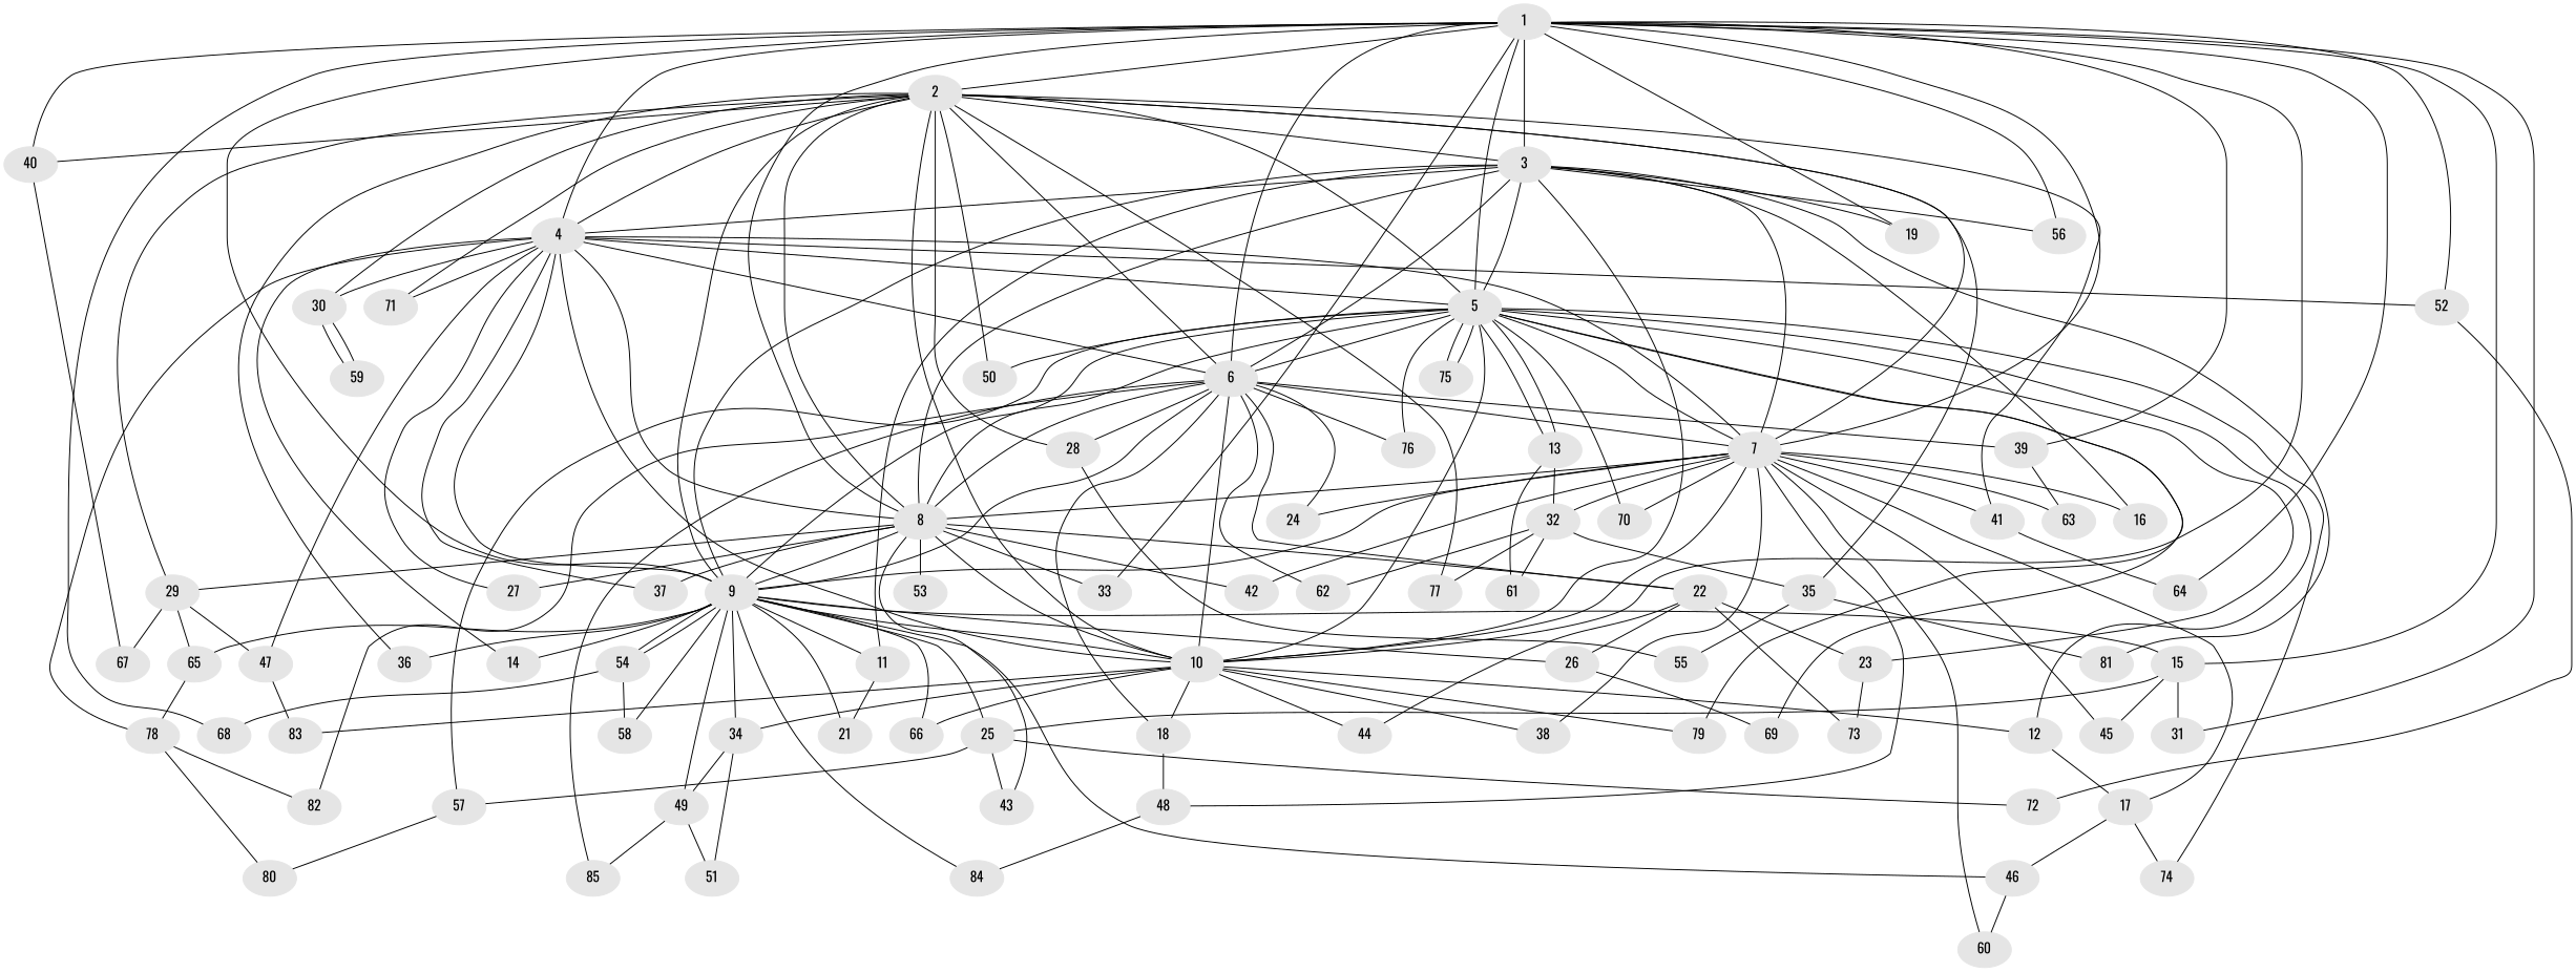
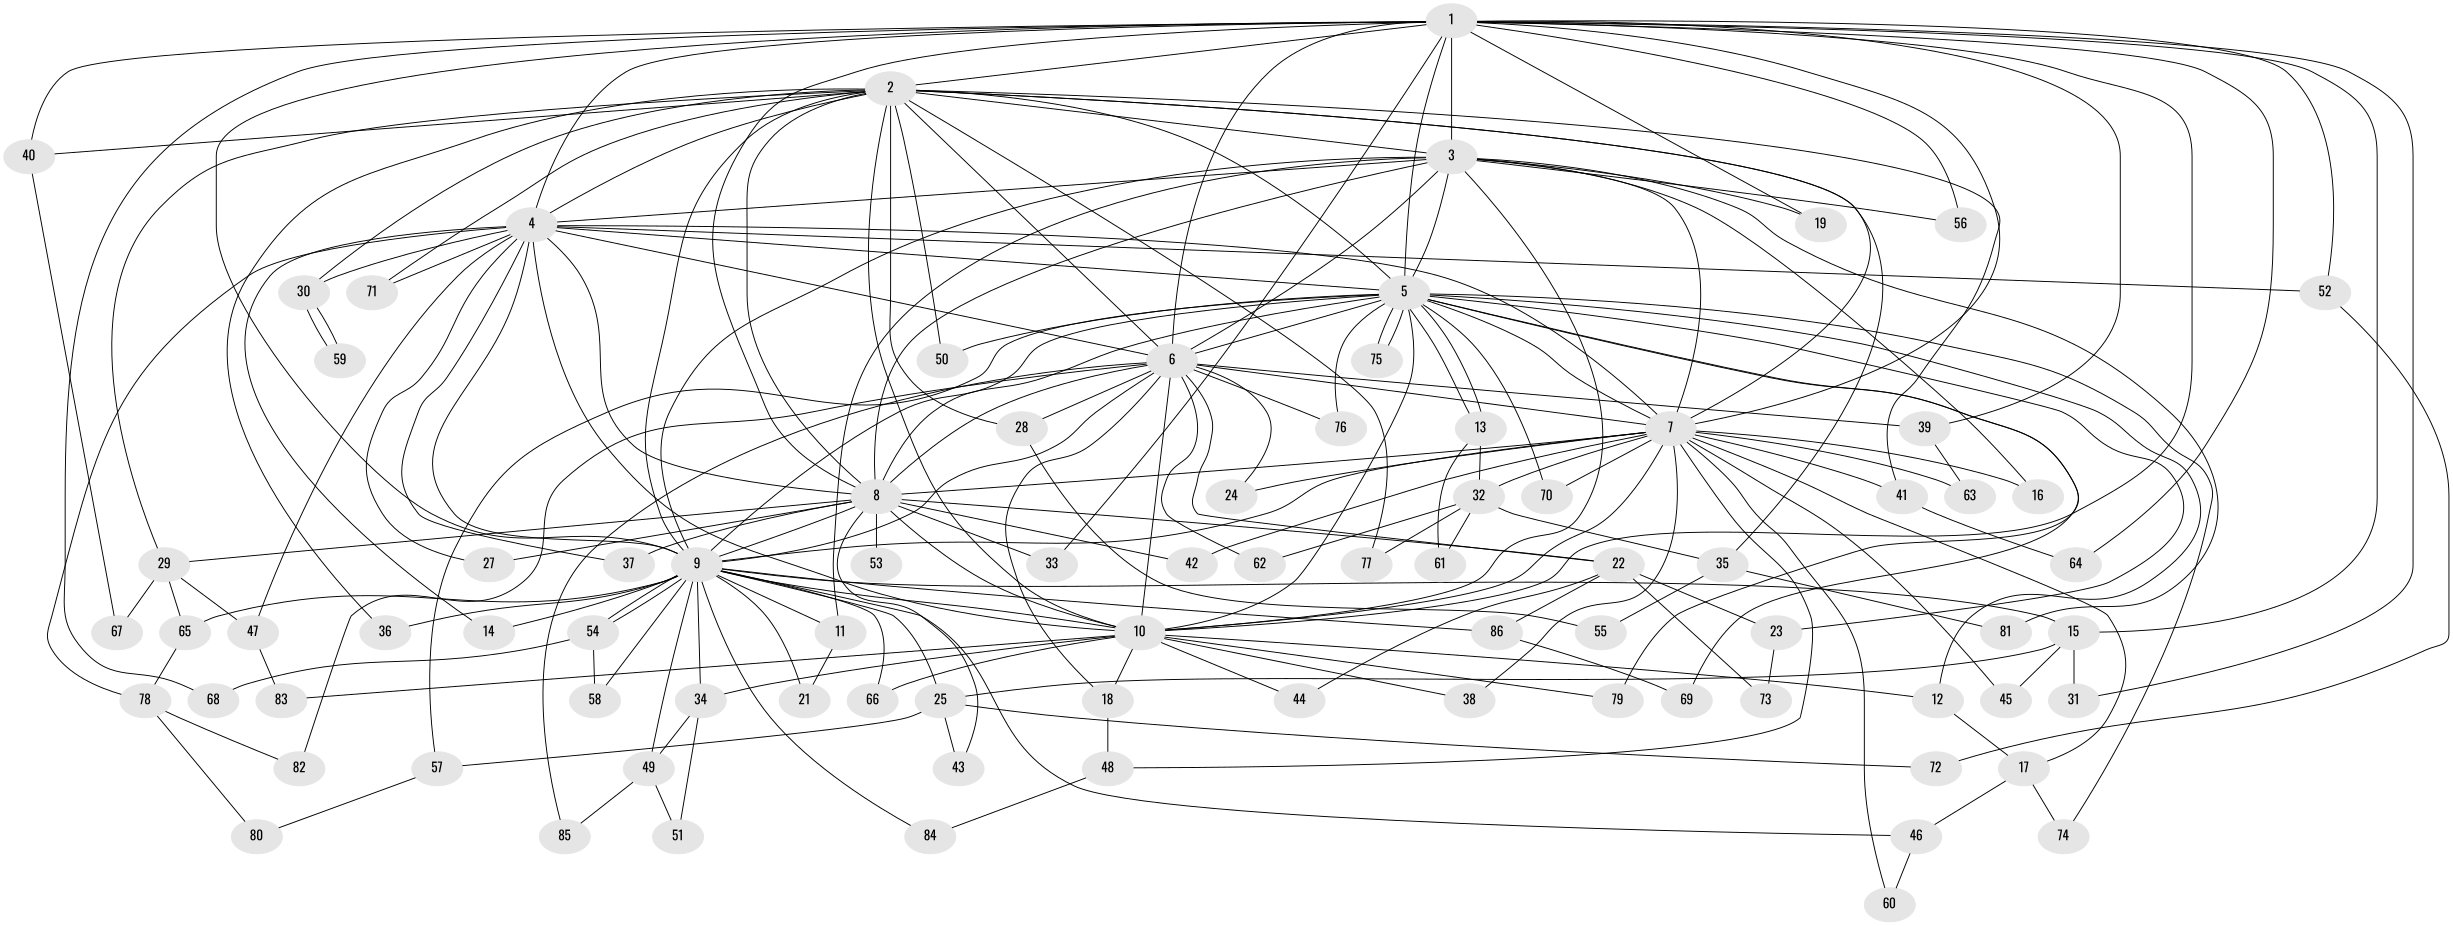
  graph {
    fontname=Oswald
    node [color=gray90 fontname=Oswald style=filled]
    edge [fontname=Oswald]
    1
    2
    3
    4
    5
    6
    7
    8
    9
    10
    15
    19
    31
    33
    39
    40
    52
    56
    64
    68
    28
    29
    30
    35
    36
    41
    50
    71
    77
    11
    16
    81
    14
    27
    37
    47
    78
    12
    13
    23
    57
    69
    70
    74
    75
    76
    79
    18
    22
    24
    62
    82
    85
    17
    32
    38
    42
    45
    48
    60
    63
    43
    53
    21
    25
-   26
+   26 [label=86]
    34
    46
    49
    54
    58
    65
    66
    84
    44
    83
    67
    72
    55
    59
    80
    61
    73
    51
    1 -- 2
    1 -- 3
    1 -- 4
    1 -- 5
    1 -- 6
    1 -- 7
    1 -- 8
    1 -- 9
    1 -- 10
    1 -- 15
    1 -- 19
    1 -- 31
    1 -- 33
    1 -- 39
    1 -- 40
    1 -- 52
    1 -- 56
    1 -- 64
    1 -- 68
    2 -- 3
    2 -- 4
    2 -- 5
    2 -- 6
    2 -- 7
    2 -- 8
    2 -- 9
    2 -- 10
    2 -- 40
    2 -- 28
    2 -- 29
    2 -- 30
    2 -- 35
    2 -- 36
    2 -- 41
    2 -- 50
    2 -- 71
    2 -- 77
    3 -- 4
    3 -- 5
    3 -- 6
    3 -- 7
    3 -- 8
    3 -- 9
    3 -- 10
    3 -- 19
    3 -- 56
    3 -- 11
    3 -- 16
    3 -- 81
    4 -- 5
    4 -- 6
    4 -- 7
    4 -- 8
    4 -- 9
    4 -- 10
    4 -- 52
    4 -- 30
    4 -- 71
    4 -- 14
    4 -- 27
    4 -- 37
    4 -- 47
    4 -- 78
    5 -- 6
    5 -- 7
    5 -- 8
    5 -- 9
    5 -- 10
    5 -- 50
    5 -- 12
    5 -- 13
    5 -- 13
    5 -- 23
    5 -- 57
    5 -- 69
    5 -- 70
    5 -- 74
    5 -- 75
    5 -- 75
    5 -- 76
    5 -- 79
    6 -- 7
    6 -- 8
    6 -- 9
    6 -- 10
    6 -- 39
    6 -- 28
    6 -- 76
    6 -- 18
    6 -- 22
    6 -- 24
    6 -- 62
    6 -- 82
    6 -- 85
    7 -- 8
    7 -- 9
    7 -- 10
    7 -- 41
    7 -- 16
    7 -- 70
    7 -- 24
    7 -- 17
    7 -- 32
    7 -- 38
    7 -- 42
    7 -- 45
    7 -- 48
    7 -- 60
    7 -- 63
    8 -- 9
    8 -- 10
    8 -- 33
    8 -- 29
    8 -- 27
    8 -- 37
    8 -- 22
    8 -- 42
    8 -- 43
    8 -- 53
    9 -- 10
    9 -- 15
    9 -- 36
    9 -- 11
    9 -- 14
    9 -- 21
    9 -- 25
    9 -- 26
    9 -- 34
    9 -- 46
    9 -- 49
    9 -- 54
    9 -- 54
    9 -- 58
    9 -- 65
    9 -- 66
    9 -- 84
    10 -- 12
    10 -- 79
    10 -- 18
    10 -- 38
    10 -- 34
    10 -- 66
    10 -- 44
    10 -- 83
    15 -- 31
    15 -- 45
    15 -- 25
    39 -- 63
    40 -- 67
    52 -- 72
    28 -- 55
    29 -- 47
    29 -- 65
    29 -- 67
    30 -- 59
    30 -- 59
    35 -- 81
    35 -- 55
    41 -- 64
    11 -- 21
    47 -- 83
    78 -- 82
    78 -- 80
    12 -- 17
    13 -- 32
    13 -- 61
    23 -- 73
    57 -- 80
    18 -- 48
    22 -- 23
    22 -- 26
    22 -- 44
    22 -- 73
    17 -- 74
    17 -- 46
    32 -- 35
    32 -- 77
    32 -- 62
    32 -- 61
    48 -- 84
    25 -- 57
    25 -- 43
    25 -- 72
    26 -- 69
    34 -- 49
    34 -- 51
    46 -- 60
    49 -- 85
    49 -- 51
    54 -- 68
    54 -- 58
    65 -- 78
  }
